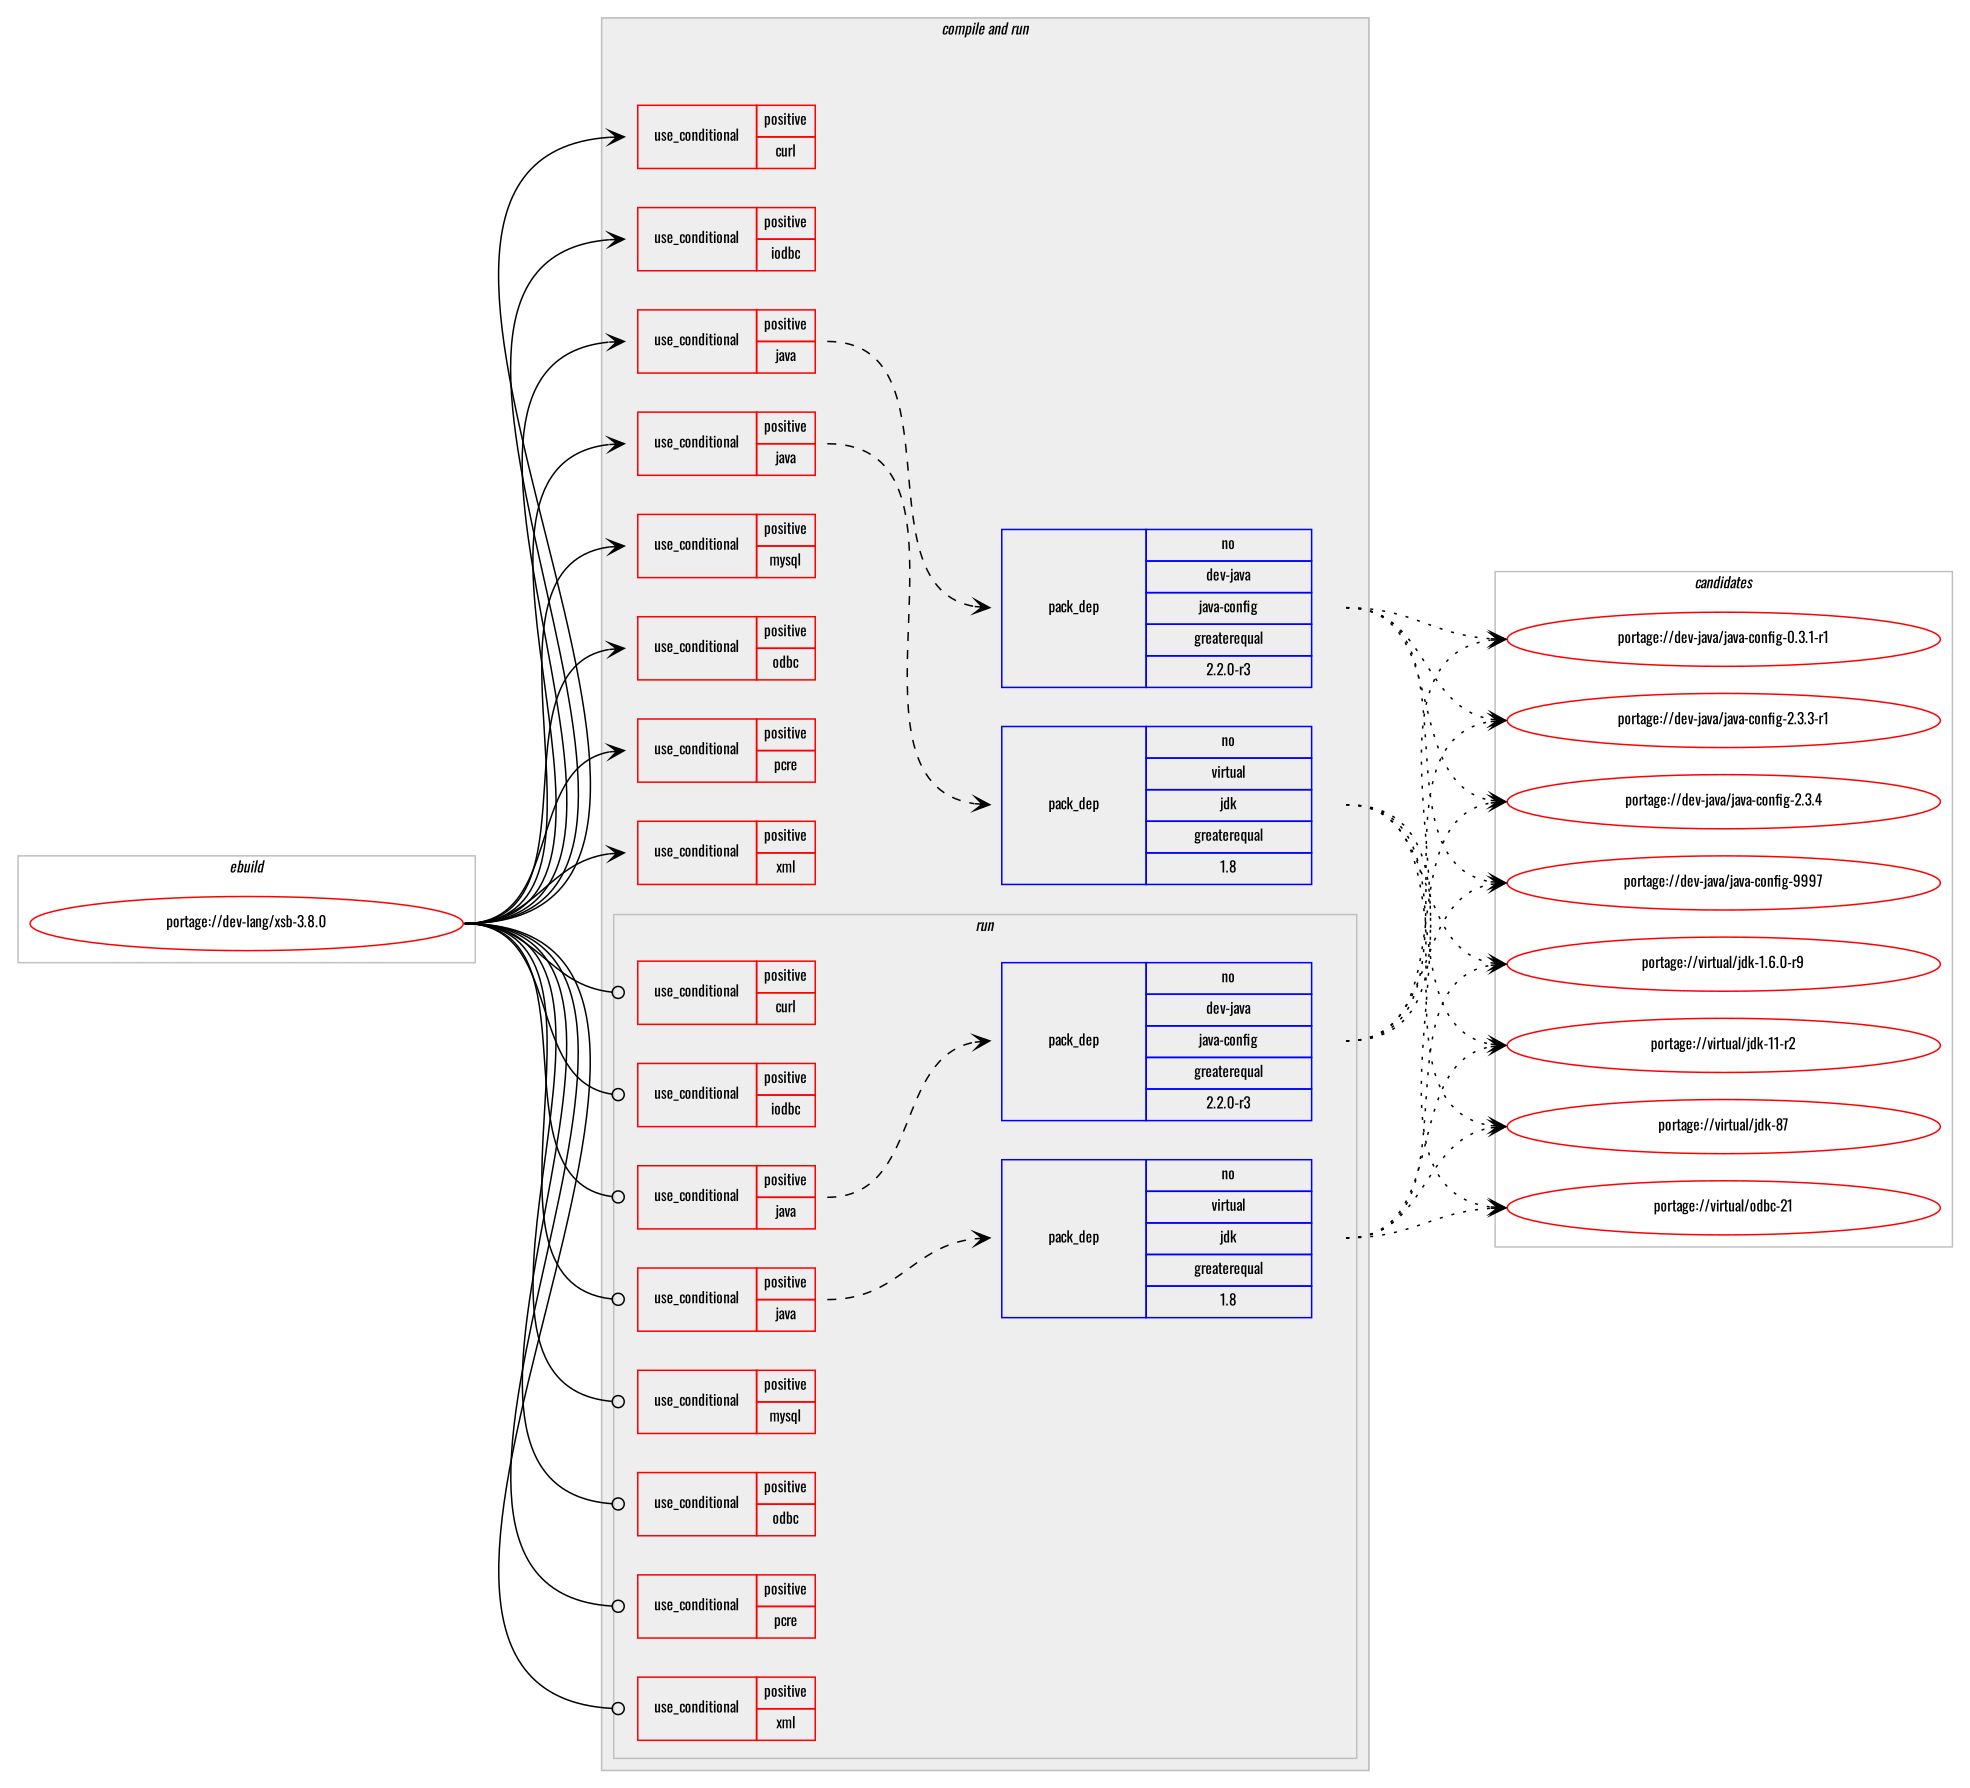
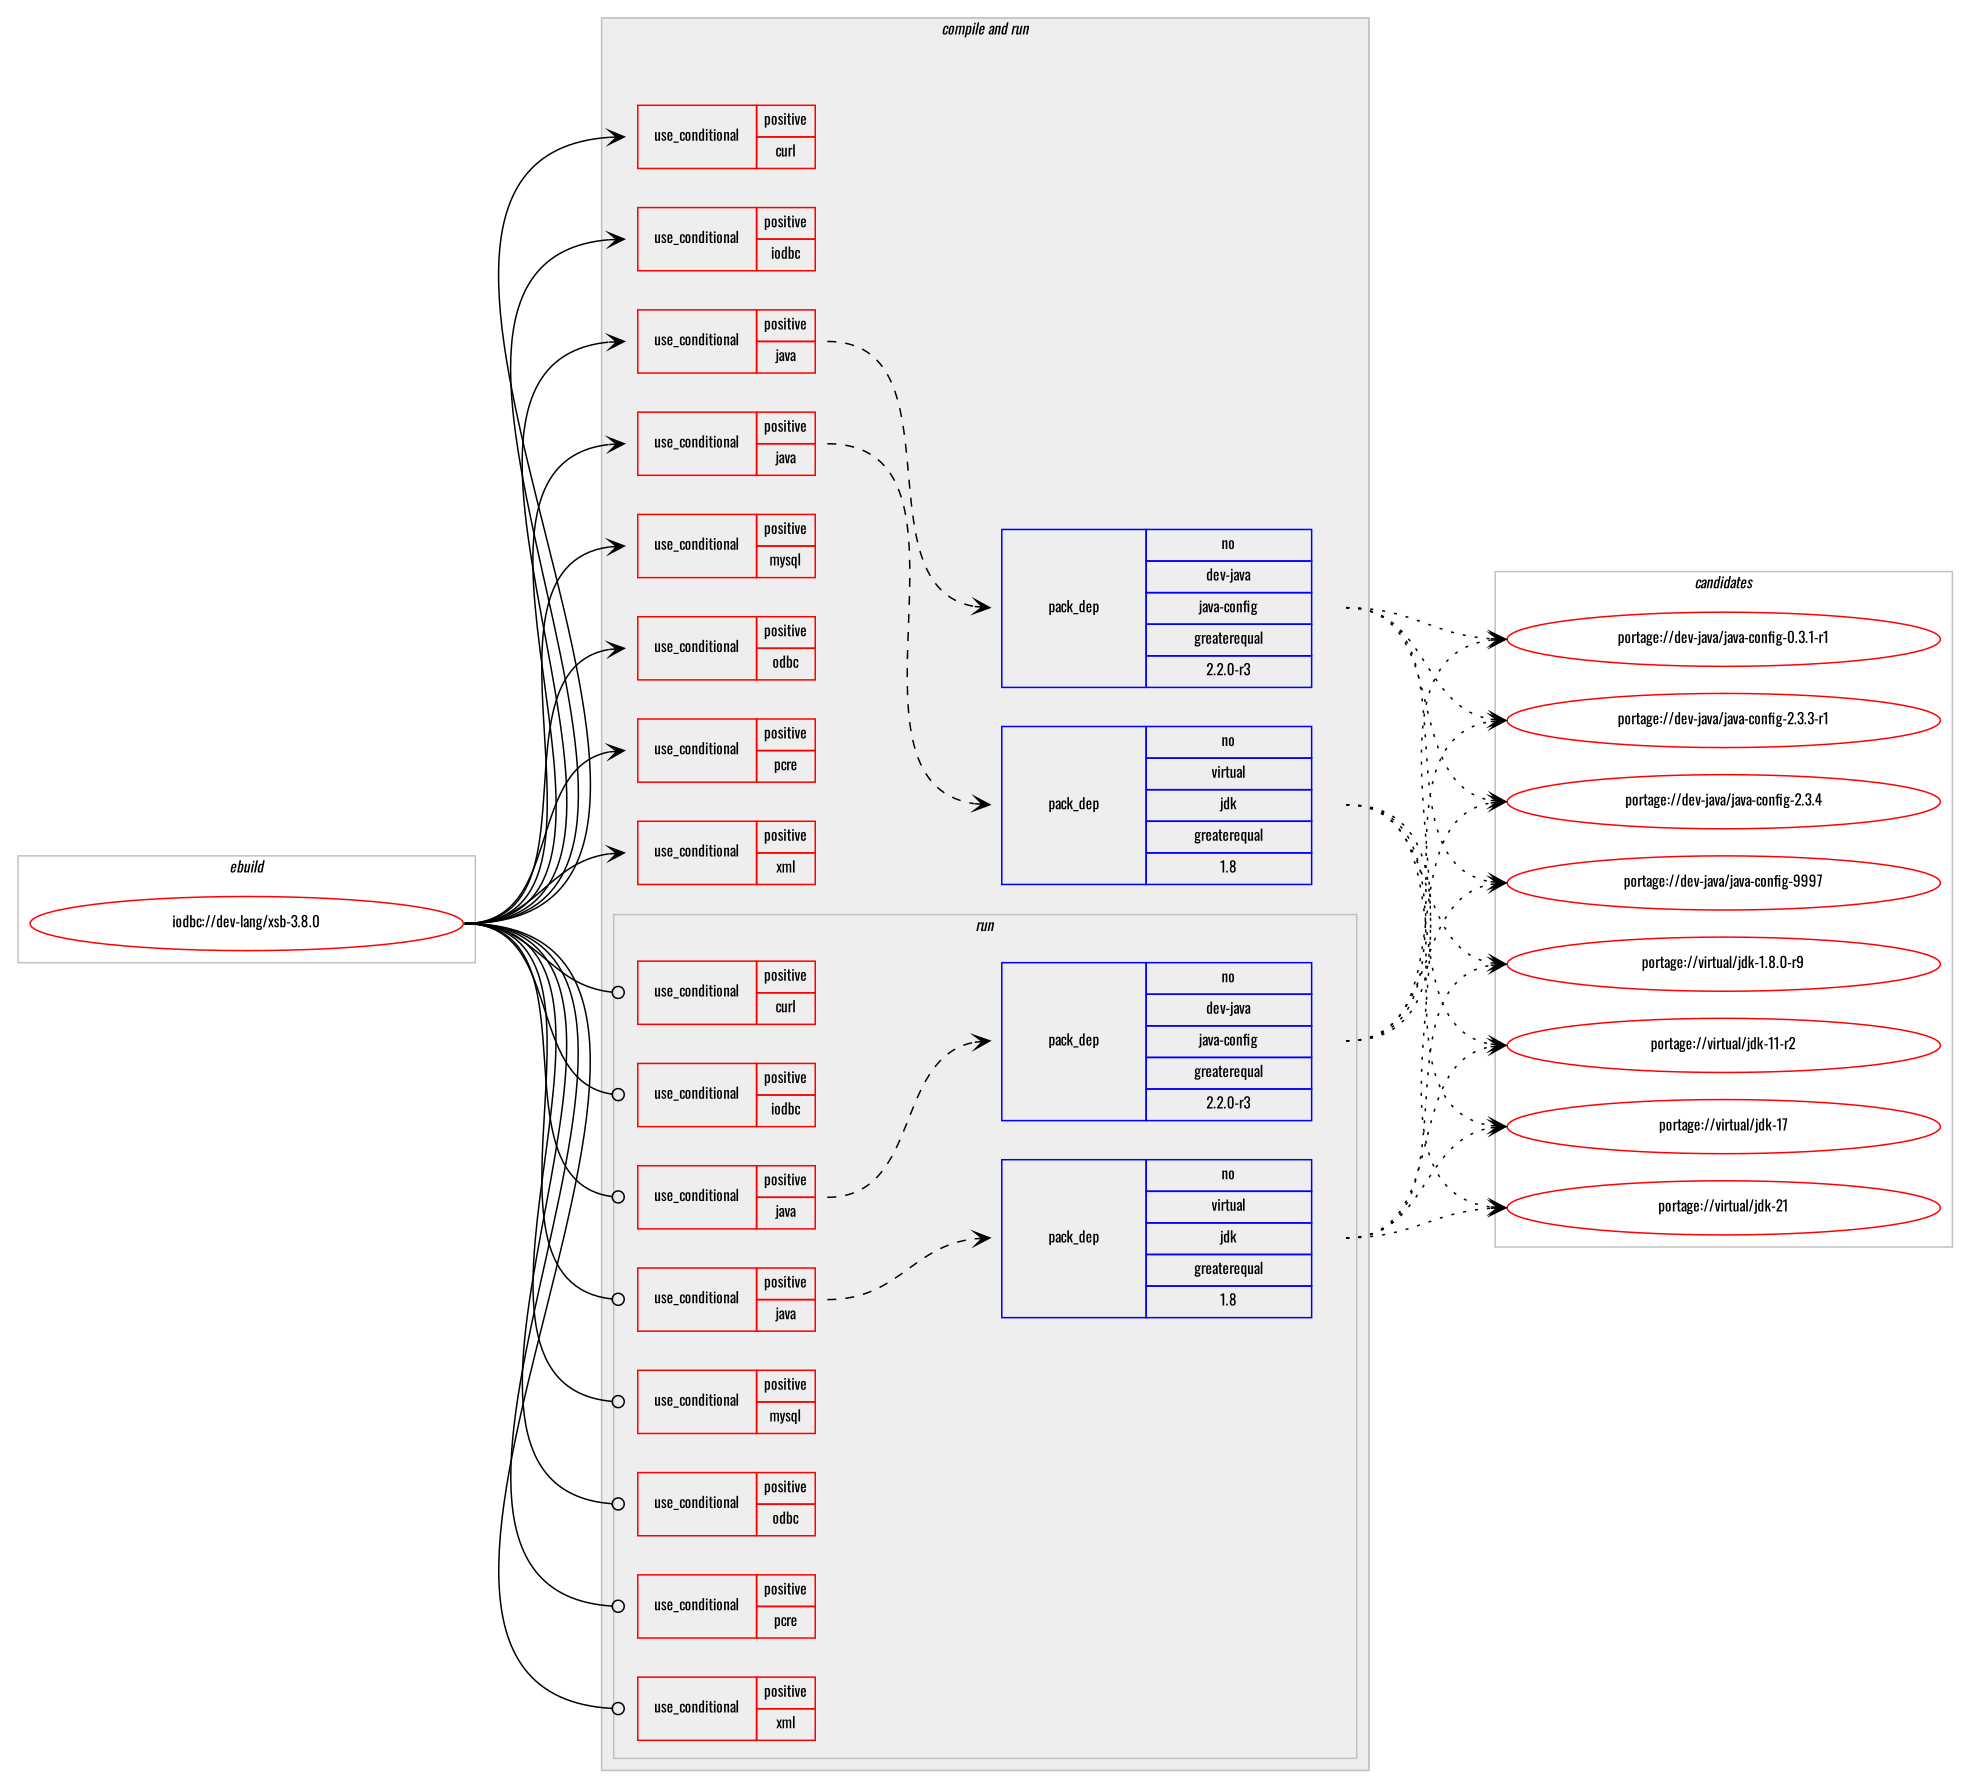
  digraph {
    compound=true
    concentrate=true
    fontname=Oswald
    fontsize=10
    newrank=true
    rankdir=LR
    ranksep=1.5
    node [color=red fontname=Oswald fontsize=10 shape=none]
    edge [arrowhead=vee fontname=Oswald headport=w style=solid tailport=e weight=20]
-   n1 [label="portage://dev-lang/xsb-3.8.0" width=4 shape=""]
+   n1 [label="iodbc://dev-lang/xsb-3.8.0" width=4 shape=""]
    n2 [label=<<TABLE BORDER="0" CELLBORDER="1" CELLSPACING="0" CELLPADDING="4"><TR><TD ROWSPAN="3" CELLPADDING="10">use_conditional</TD></TR><TR><TD>positive</TD></TR><TR><TD>curl</TD></TR></TABLE>>]
    n3 [label=<<TABLE BORDER="0" CELLBORDER="1" CELLSPACING="0" CELLPADDING="4"><TR><TD ROWSPAN="3" CELLPADDING="10">use_conditional</TD></TR><TR><TD>positive</TD></TR><TR><TD>iodbc</TD></TR></TABLE>>]
    n4 [color=blue label=<<TABLE BORDER="0" CELLBORDER="1" CELLSPACING="0" CELLPADDING="4" WIDTH="220"><TR><TD ROWSPAN="6" CELLPADDING="30">pack_dep</TD></TR><TR><TD WIDTH="110">no</TD></TR><TR><TD>dev-java</TD></TR><TR><TD>java-config</TD></TR><TR><TD>greaterequal</TD></TR><TR><TD>2.2.0-r3</TD></TR></TABLE>>]
    n5 [label=<<TABLE BORDER="0" CELLBORDER="1" CELLSPACING="0" CELLPADDING="4"><TR><TD ROWSPAN="3" CELLPADDING="10">use_conditional</TD></TR><TR><TD>positive</TD></TR><TR><TD>java</TD></TR></TABLE>>]
    n6 [color=blue label=<<TABLE BORDER="0" CELLBORDER="1" CELLSPACING="0" CELLPADDING="4" WIDTH="220"><TR><TD ROWSPAN="6" CELLPADDING="30">pack_dep</TD></TR><TR><TD WIDTH="110">no</TD></TR><TR><TD>virtual</TD></TR><TR><TD>jdk</TD></TR><TR><TD>greaterequal</TD></TR><TR><TD>1.8</TD></TR></TABLE>>]
    n7 [label=<<TABLE BORDER="0" CELLBORDER="1" CELLSPACING="0" CELLPADDING="4"><TR><TD ROWSPAN="3" CELLPADDING="10">use_conditional</TD></TR><TR><TD>positive</TD></TR><TR><TD>java</TD></TR></TABLE>>]
    n8 [label=<<TABLE BORDER="0" CELLBORDER="1" CELLSPACING="0" CELLPADDING="4"><TR><TD ROWSPAN="3" CELLPADDING="10">use_conditional</TD></TR><TR><TD>positive</TD></TR><TR><TD>mysql</TD></TR></TABLE>>]
    n9 [label=<<TABLE BORDER="0" CELLBORDER="1" CELLSPACING="0" CELLPADDING="4"><TR><TD ROWSPAN="3" CELLPADDING="10">use_conditional</TD></TR><TR><TD>positive</TD></TR><TR><TD>odbc</TD></TR></TABLE>>]
    n10 [label=<<TABLE BORDER="0" CELLBORDER="1" CELLSPACING="0" CELLPADDING="4"><TR><TD ROWSPAN="3" CELLPADDING="10">use_conditional</TD></TR><TR><TD>positive</TD></TR><TR><TD>pcre</TD></TR></TABLE>>]
    n11 [label=<<TABLE BORDER="0" CELLBORDER="1" CELLSPACING="0" CELLPADDING="4"><TR><TD ROWSPAN="3" CELLPADDING="10">use_conditional</TD></TR><TR><TD>positive</TD></TR><TR><TD>xml</TD></TR></TABLE>>]
    n12 [label=<<TABLE BORDER="0" CELLBORDER="1" CELLSPACING="0" CELLPADDING="4"><TR><TD ROWSPAN="3" CELLPADDING="10">use_conditional</TD></TR><TR><TD>positive</TD></TR><TR><TD>curl</TD></TR></TABLE>>]
    n13 [label=<<TABLE BORDER="0" CELLBORDER="1" CELLSPACING="0" CELLPADDING="4"><TR><TD ROWSPAN="3" CELLPADDING="10">use_conditional</TD></TR><TR><TD>positive</TD></TR><TR><TD>iodbc</TD></TR></TABLE>>]
    n14 [color=blue label=<<TABLE BORDER="0" CELLBORDER="1" CELLSPACING="0" CELLPADDING="4" WIDTH="220"><TR><TD ROWSPAN="6" CELLPADDING="30">pack_dep</TD></TR><TR><TD WIDTH="110">no</TD></TR><TR><TD>dev-java</TD></TR><TR><TD>java-config</TD></TR><TR><TD>greaterequal</TD></TR><TR><TD>2.2.0-r3</TD></TR></TABLE>>]
    n15 [label=<<TABLE BORDER="0" CELLBORDER="1" CELLSPACING="0" CELLPADDING="4"><TR><TD ROWSPAN="3" CELLPADDING="10">use_conditional</TD></TR><TR><TD>positive</TD></TR><TR><TD>java</TD></TR></TABLE>>]
    n16 [color=blue label=<<TABLE BORDER="0" CELLBORDER="1" CELLSPACING="0" CELLPADDING="4" WIDTH="220"><TR><TD ROWSPAN="6" CELLPADDING="30">pack_dep</TD></TR><TR><TD WIDTH="110">no</TD></TR><TR><TD>virtual</TD></TR><TR><TD>jdk</TD></TR><TR><TD>greaterequal</TD></TR><TR><TD>1.8</TD></TR></TABLE>>]
    n17 [label=<<TABLE BORDER="0" CELLBORDER="1" CELLSPACING="0" CELLPADDING="4"><TR><TD ROWSPAN="3" CELLPADDING="10">use_conditional</TD></TR><TR><TD>positive</TD></TR><TR><TD>java</TD></TR></TABLE>>]
    n18 [label=<<TABLE BORDER="0" CELLBORDER="1" CELLSPACING="0" CELLPADDING="4"><TR><TD ROWSPAN="3" CELLPADDING="10">use_conditional</TD></TR><TR><TD>positive</TD></TR><TR><TD>mysql</TD></TR></TABLE>>]
    n19 [label=<<TABLE BORDER="0" CELLBORDER="1" CELLSPACING="0" CELLPADDING="4"><TR><TD ROWSPAN="3" CELLPADDING="10">use_conditional</TD></TR><TR><TD>positive</TD></TR><TR><TD>odbc</TD></TR></TABLE>>]
    n20 [label=<<TABLE BORDER="0" CELLBORDER="1" CELLSPACING="0" CELLPADDING="4"><TR><TD ROWSPAN="3" CELLPADDING="10">use_conditional</TD></TR><TR><TD>positive</TD></TR><TR><TD>pcre</TD></TR></TABLE>>]
    n21 [label=<<TABLE BORDER="0" CELLBORDER="1" CELLSPACING="0" CELLPADDING="4"><TR><TD ROWSPAN="3" CELLPADDING="10">use_conditional</TD></TR><TR><TD>positive</TD></TR><TR><TD>xml</TD></TR></TABLE>>]
    n22 [label="portage://dev-java/java-config-0.3.1-r1" width=4 shape=""]
    n23 [label="portage://dev-java/java-config-2.3.3-r1" width=4 shape=""]
    n24 [label="portage://dev-java/java-config-2.3.4" width=4 shape=""]
    n25 [label="portage://dev-java/java-config-9997" width=4 shape=""]
-   n26 [label="portage://virtual/jdk-1.6.0-r9" width=4 shape=""]
+   n26 [label="portage://virtual/jdk-1.8.0-r9" width=4 shape=""]
    n27 [label="portage://virtual/jdk-11-r2" width=4 shape=""]
-   n28 [label="portage://virtual/jdk-87" width=4 shape=""]
-   n29 [label="portage://virtual/odbc-21" width=4 shape=""]
+   n28 [label="portage://virtual/jdk-17" width=4 shape=""]
+   n29 [label="portage://virtual/jdk-21" width=4 shape=""]
    subgraph cluster_1 {
      color=gray
      label=<<i>ebuild</i>>
      rank=same
      n1
    }
    subgraph cluster_2 {
      color=gray
      label=<<i>dependencies</i>>
      subgraph cluster_3 {
        color=gray
        fillcolor="#eeeeee"
        label=<<i>compile</i>>
        style=filled
        subgraph sub_4 {
          color=gray
          fillcolor="#eeeeee"
          label=<<i>compile</i>>
          style=filled
          n2
        }
        subgraph sub_5 {
          color=gray
          fillcolor="#eeeeee"
          label=<<i>compile</i>>
          style=filled
          n3
        }
        subgraph sub_6 {
          color=gray
          fillcolor="#eeeeee"
          label=<<i>compile</i>>
          style=filled
          n5
          subgraph sub_7 {
            color=gray
            fillcolor="#eeeeee"
            label=<<i>compile</i>>
            style=filled
            n4
          }
        }
        subgraph sub_8 {
          color=gray
          fillcolor="#eeeeee"
          label=<<i>compile</i>>
          style=filled
          n7
          subgraph sub_9 {
            color=gray
            fillcolor="#eeeeee"
            label=<<i>compile</i>>
            style=filled
            n6
          }
        }
        subgraph sub_10 {
          color=gray
          fillcolor="#eeeeee"
          label=<<i>compile</i>>
          style=filled
          n8
        }
        subgraph sub_11 {
          color=gray
          fillcolor="#eeeeee"
          label=<<i>compile</i>>
          style=filled
          n9
        }
        subgraph sub_12 {
          color=gray
          fillcolor="#eeeeee"
          label=<<i>compile</i>>
          style=filled
          n10
        }
        subgraph sub_13 {
          color=gray
          fillcolor="#eeeeee"
          label=<<i>compile</i>>
          style=filled
          n11
        }
      }
      subgraph cluster_14 {
        color=gray
        fillcolor="#eeeeee"
        label=<<i>compile and run</i>>
        style=filled
      }
      subgraph cluster_15 {
        color=gray
        fillcolor="#eeeeee"
        label=<<i>run</i>>
        style=filled
        subgraph sub_16 {
          color=gray
          fillcolor="#eeeeee"
          label=<<i>run</i>>
          style=filled
          n12
        }
        subgraph sub_17 {
          color=gray
          fillcolor="#eeeeee"
          label=<<i>run</i>>
          style=filled
          n13
        }
        subgraph sub_18 {
          color=gray
          fillcolor="#eeeeee"
          label=<<i>run</i>>
          style=filled
          n15
          subgraph sub_19 {
            color=gray
            fillcolor="#eeeeee"
            label=<<i>run</i>>
            style=filled
            n14
          }
        }
        subgraph sub_20 {
          color=gray
          fillcolor="#eeeeee"
          label=<<i>run</i>>
          style=filled
          n17
          subgraph sub_21 {
            color=gray
            fillcolor="#eeeeee"
            label=<<i>run</i>>
            style=filled
            n16
          }
        }
        subgraph sub_22 {
          color=gray
          fillcolor="#eeeeee"
          label=<<i>run</i>>
          style=filled
          n18
        }
        subgraph sub_23 {
          color=gray
          fillcolor="#eeeeee"
          label=<<i>run</i>>
          style=filled
          n19
        }
        subgraph sub_24 {
          color=gray
          fillcolor="#eeeeee"
          label=<<i>run</i>>
          style=filled
          n20
        }
        subgraph sub_25 {
          color=gray
          fillcolor="#eeeeee"
          label=<<i>run</i>>
          style=filled
          n21
        }
      }
    }
    subgraph cluster_26 {
      color=gray
      label=<<i>candidates</i>>
      rank=same
      subgraph sub_27 {
        color=black
        label=<<i>candidates</i>>
        nodesep=1
        rank=same
        n22
        n23
        n24
        n25
      }
      subgraph sub_28 {
        color=black
        label=<<i>candidates</i>>
        nodesep=1
        rank=same
        n26
        n27
        n28
        n29
      }
      subgraph sub_29 {
        color=black
        label=<<i>candidates</i>>
        nodesep=1
        rank=same
        n22
        n23
        n24
        n25
      }
      subgraph sub_30 {
        color=black
        label=<<i>candidates</i>>
        nodesep=1
        rank=same
        n26
        n27
        n28
        n29
      }
    }
    n1 -> n2
    n1 -> n3
    n1 -> n5
    n1 -> n7
    n1 -> n8
    n1 -> n9
    n1 -> n10
    n1 -> n11
    n1 -> n12 [arrowhead=odot]
    n1 -> n13 [arrowhead=odot]
    n1 -> n15 [arrowhead=odot]
    n1 -> n17 [arrowhead=odot]
    n1 -> n18 [arrowhead=odot]
    n1 -> n19 [arrowhead=odot]
    n1 -> n20 [arrowhead=odot]
    n1 -> n21 [arrowhead=odot]
    n4 -> n22 [style=dotted weight=100]
    n4 -> n23 [style=dotted weight=100]
    n4 -> n24 [style=dotted weight=100]
    n4 -> n25 [style=dotted weight=100]
    n5 -> n4 [style=dashed]
    n6 -> n26 [style=dotted weight=100]
    n6 -> n27 [style=dotted weight=100]
    n6 -> n28 [style=dotted weight=100]
    n6 -> n29 [style=dotted weight=100]
    n7 -> n6 [style=dashed]
    n14 -> n22 [style=dotted weight=100]
    n14 -> n23 [style=dotted weight=100]
    n14 -> n24 [style=dotted weight=100]
    n14 -> n25 [style=dotted weight=100]
    n15 -> n14 [style=dashed]
    n16 -> n26 [style=dotted weight=100]
    n16 -> n27 [style=dotted weight=100]
    n16 -> n28 [style=dotted weight=100]
    n16 -> n29 [style=dotted weight=100]
    n17 -> n16 [style=dashed]
  }
